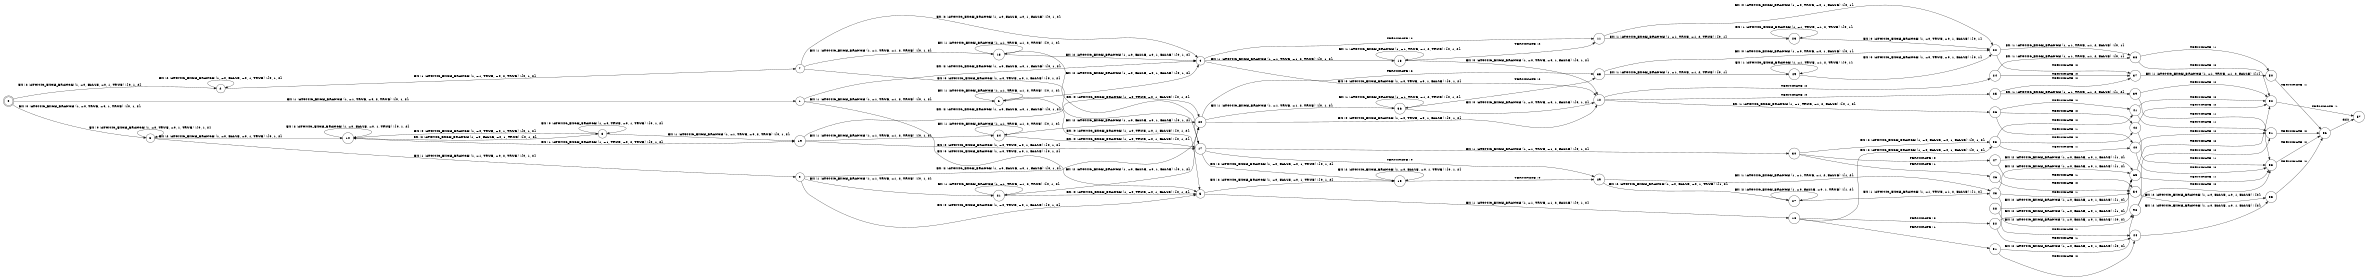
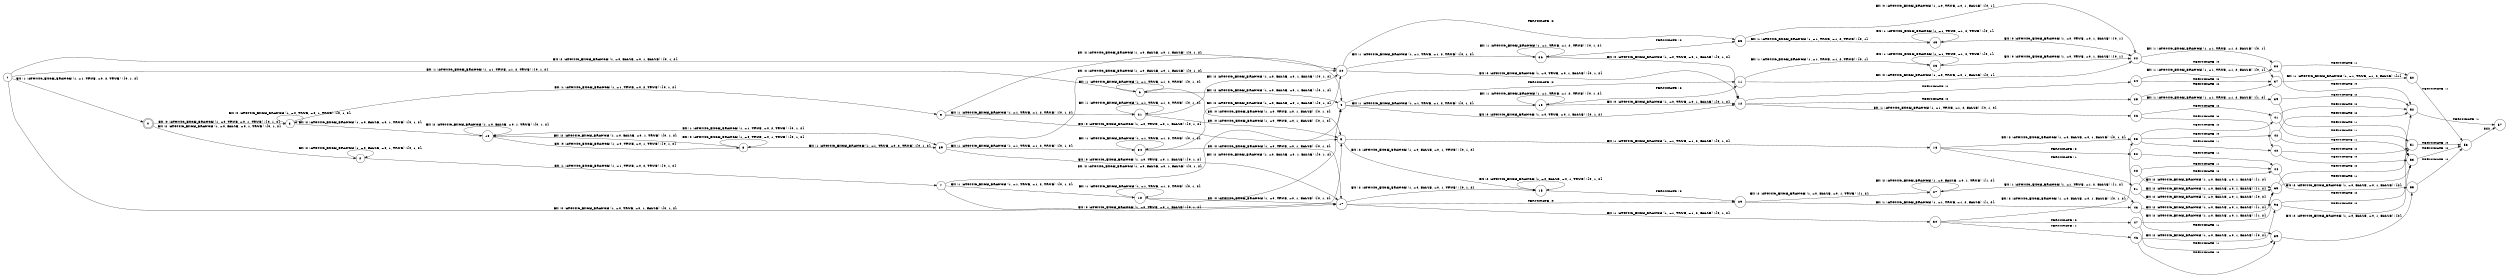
  digraph {
    rankdir=LR
    node [shape=circle]
    0 [peripheries=2]
    1
    2
    3
    4
    5
    6
    7
    9
    10
    11
    12
    13
    15
    16
    17
    18
    8
-   19
+   19 [label=89]
    20
    21
    22
    23
    24
    25
    26
    29
    31
    32
    33
    30
    34
    35
    36
    37
    38
    39
    40
    41
    42
    27
    43
    28
    44
    n45 [label=65]
    46
    47
    n48 [label=98]
    49
    50
    52
    53
    51
-   54
+   54 [label=59]
    55
    56
    57
-   0 -> 1 [label="EX !1 !ATOMIC_EXCH_BRANCH (1, +1, TRUE, +0, 2, TRUE) !{0, 1, 2}"]
+   1 -> 0 [label="EX !1 !ATOMIC_EXCH_BRANCH (1, +1, TRUE, +0, 2, TRUE) !{0, 1, 2}"]
    0 -> 2 [label="EX !2 !ATOMIC_EXCH_BRANCH (1, +0, FALSE, +0, 1, TRUE) !{0, 1, 2}"]
    0 -> 3 [label="EX !0 !ATOMIC_EXCH_BRANCH (1, +0, TRUE, +0, 1, TRUE) !{0, 1, 2}"]
    1 -> 4 [label="EX !2 !ATOMIC_EXCH_BRANCH (1, +0, FALSE, +0, 1, FALSE) !{0, 1, 2}"]
    1 -> 5 [label="EX !0 !ATOMIC_EXCH_BRANCH (1, +0, TRUE, +0, 1, FALSE) !{0, 1, 2}"]
    1 -> 6 [label="EX !1 !ATOMIC_EXCH_BRANCH (1, +1, TRUE, +1, 2, TRUE) !{0, 1, 2}"]
    2 -> 2 [label="EX !2 !ATOMIC_EXCH_BRANCH (1, +0, FALSE, +0, 1, TRUE) !{0, 1, 2}"]
    2 -> 7 [label="EX !1 !ATOMIC_EXCH_BRANCH (1, +1, TRUE, +0, 2, TRUE) !{0, 1, 2}"]
    3 -> 3 [label="EX !0 !ATOMIC_EXCH_BRANCH (1, +0, TRUE, +0, 1, TRUE) !{0, 1, 2}"]
    3 -> 9 [label="EX !1 !ATOMIC_EXCH_BRANCH (1, +1, TRUE, +0, 2, TRUE) !{0, 1, 2}"]
    3 -> 10 [label="EX !2 !ATOMIC_EXCH_BRANCH (1, +0, FALSE, +0, 1, TRUE) !{0, 1, 2}"]
    4 -> 11 [label="TERMINATE !2"]
    4 -> 12 [label="EX !0 !ATOMIC_EXCH_BRANCH (1, +0, TRUE, +0, 1, FALSE) !{0, 1, 2}"]
    4 -> 13 [label="EX !1 !ATOMIC_EXCH_BRANCH (1, +1, TRUE, +1, 2, TRUE) !{0, 1, 2}"]
    5 -> 15 [label="EX !2 !ATOMIC_EXCH_BRANCH (1, +0, FALSE, +0, 1, TRUE) !{0, 1, 2}"]
    5 -> 16 [label="EX !1 !ATOMIC_EXCH_BRANCH (1, +1, TRUE, +1, 2, FALSE) !{0, 1, 2}"]
    6 -> 4 [label="EX !2 !ATOMIC_EXCH_BRANCH (1, +0, FALSE, +0, 1, FALSE) !{0, 1, 2}"]
    6 -> 5 [label="EX !0 !ATOMIC_EXCH_BRANCH (1, +0, TRUE, +0, 1, FALSE) !{0, 1, 2}"]
    6 -> 6 [label="EX !1 !ATOMIC_EXCH_BRANCH (1, +1, TRUE, +1, 2, TRUE) !{0, 1, 2}"]
    7 -> 4 [label="EX !2 !ATOMIC_EXCH_BRANCH (1, +0, FALSE, +0, 1, FALSE) !{0, 1, 2}"]
    7 -> 17 [label="EX !0 !ATOMIC_EXCH_BRANCH (1, +0, TRUE, +0, 1, FALSE) !{0, 1, 2}"]
    7 -> 18 [label="EX !1 !ATOMIC_EXCH_BRANCH (1, +1, TRUE, +1, 2, TRUE) !{0, 1, 2}"]
    9 -> 5 [label="EX !0 !ATOMIC_EXCH_BRANCH (1, +0, TRUE, +0, 1, FALSE) !{0, 1, 2}"]
    9 -> 20 [label="EX !2 !ATOMIC_EXCH_BRANCH (1, +0, FALSE, +0, 1, FALSE) !{0, 1, 2}"]
    9 -> 21 [label="EX !1 !ATOMIC_EXCH_BRANCH (1, +1, TRUE, +1, 2, TRUE) !{0, 1, 2}"]
    10 -> 10 [label="EX !2 !ATOMIC_EXCH_BRANCH (1, +0, FALSE, +0, 1, TRUE) !{0, 1, 2}"]
    10 -> 8 [label="EX !0 !ATOMIC_EXCH_BRANCH (1, +0, TRUE, +0, 1, TRUE) !{0, 1, 2}"]
    10 -> 19 [label="EX !1 !ATOMIC_EXCH_BRANCH (1, +1, TRUE, +0, 2, TRUE) !{0, 1, 2}"]
    11 -> 22 [label="EX !0 !ATOMIC_EXCH_BRANCH (1, +0, TRUE, +0, 1, FALSE) !{0, 1}"]
    11 -> 23 [label="EX !1 !ATOMIC_EXCH_BRANCH (1, +1, TRUE, +1, 2, TRUE) !{0, 1}"]
    12 -> 24 [label="TERMINATE !2"]
    12 -> 25 [label="TERMINATE !0"]
    12 -> 26 [label="EX !1 !ATOMIC_EXCH_BRANCH (1, +1, TRUE, +1, 2, FALSE) !{0, 1, 2}"]
    13 -> 11 [label="TERMINATE !2"]
    13 -> 12 [label="EX !0 !ATOMIC_EXCH_BRANCH (1, +0, TRUE, +0, 1, FALSE) !{0, 1, 2}"]
    13 -> 13 [label="EX !1 !ATOMIC_EXCH_BRANCH (1, +1, TRUE, +1, 2, TRUE) !{0, 1, 2}"]
    15 -> 15 [label="EX !2 !ATOMIC_EXCH_BRANCH (1, +0, FALSE, +0, 1, TRUE) !{0, 1, 2}"]
    15 -> 29 [label="TERMINATE !0"]
    16 -> 31 [label="TERMINATE !1"]
    16 -> 32 [label="TERMINATE !0"]
    16 -> 33 [label="EX !2 !ATOMIC_EXCH_BRANCH (1, +0, FALSE, +0, 1, FALSE) !{0, 1, 2}"]
    17 -> 15 [label="EX !2 !ATOMIC_EXCH_BRANCH (1, +0, FALSE, +0, 1, TRUE) !{0, 1, 2}"]
    17 -> 29 [label="TERMINATE !0"]
    17 -> 30 [label="EX !1 !ATOMIC_EXCH_BRANCH (1, +1, TRUE, +1, 2, FALSE) !{0, 1, 2}"]
    18 -> 4 [label="EX !2 !ATOMIC_EXCH_BRANCH (1, +0, FALSE, +0, 1, FALSE) !{0, 1, 2}"]
    18 -> 17 [label="EX !0 !ATOMIC_EXCH_BRANCH (1, +0, TRUE, +0, 1, FALSE) !{0, 1, 2}"]
    18 -> 18 [label="EX !1 !ATOMIC_EXCH_BRANCH (1, +1, TRUE, +1, 2, TRUE) !{0, 1, 2}"]
    8 -> 10 [label="EX !2 !ATOMIC_EXCH_BRANCH (1, +0, FALSE, +0, 1, TRUE) !{0, 1, 2}"]
    8 -> 8 [label="EX !0 !ATOMIC_EXCH_BRANCH (1, +0, TRUE, +0, 1, TRUE) !{0, 1, 2}"]
    8 -> 19 [label="EX !1 !ATOMIC_EXCH_BRANCH (1, +1, TRUE, +0, 2, TRUE) !{0, 1, 2}"]
    19 -> 17 [label="EX !0 !ATOMIC_EXCH_BRANCH (1, +0, TRUE, +0, 1, FALSE) !{0, 1, 2}"]
    19 -> 20 [label="EX !2 !ATOMIC_EXCH_BRANCH (1, +0, FALSE, +0, 1, FALSE) !{0, 1, 2}"]
    19 -> 34 [label="EX !1 !ATOMIC_EXCH_BRANCH (1, +1, TRUE, +1, 2, TRUE) !{0, 1, 2}"]
    20 -> 12 [label="EX !0 !ATOMIC_EXCH_BRANCH (1, +0, TRUE, +0, 1, FALSE) !{0, 1, 2}"]
    20 -> 35 [label="TERMINATE !2"]
    20 -> 36 [label="EX !1 !ATOMIC_EXCH_BRANCH (1, +1, TRUE, +1, 2, TRUE) !{0, 1, 2}"]
    21 -> 5 [label="EX !0 !ATOMIC_EXCH_BRANCH (1, +0, TRUE, +0, 1, FALSE) !{0, 1, 2}"]
    21 -> 20 [label="EX !2 !ATOMIC_EXCH_BRANCH (1, +0, FALSE, +0, 1, FALSE) !{0, 1, 2}"]
    21 -> 21 [label="EX !1 !ATOMIC_EXCH_BRANCH (1, +1, TRUE, +1, 2, TRUE) !{0, 1, 2}"]
    22 -> 37 [label="TERMINATE !0"]
    22 -> 38 [label="EX !1 !ATOMIC_EXCH_BRANCH (1, +1, TRUE, +1, 2, FALSE) !{0, 1}"]
    23 -> 22 [label="EX !0 !ATOMIC_EXCH_BRANCH (1, +0, TRUE, +0, 1, FALSE) !{0, 1}"]
    23 -> 23 [label="EX !1 !ATOMIC_EXCH_BRANCH (1, +1, TRUE, +1, 2, TRUE) !{0, 1}"]
    24 -> 37 [label="TERMINATE !0"]
    24 -> 38 [label="EX !1 !ATOMIC_EXCH_BRANCH (1, +1, TRUE, +1, 2, FALSE) !{0, 1}"]
    25 -> 37 [label="TERMINATE !2"]
    25 -> 39 [label="EX !1 !ATOMIC_EXCH_BRANCH (1, +1, TRUE, +1, 2, FALSE) !{1, 2}"]
-   26 -> 40 [label="TERMINATE !1"]
+   26 -> 40 [label="TERMINATE !3"]
    26 -> 41 [label="TERMINATE !2"]
-   26 -> 42 [label="TERMINATE !0"]
    29 -> 27 [label="EX !2 !ATOMIC_EXCH_BRANCH (1, +0, FALSE, +0, 1, TRUE) !{1, 2}"]
    29 -> 43 [label="EX !1 !ATOMIC_EXCH_BRANCH (1, +1, TRUE, +1, 2, FALSE) !{1, 2}"]
    31 -> 44 [label="TERMINATE !0"]
    31 -> n48 [label="EX !2 !ATOMIC_EXCH_BRANCH (1, +0, FALSE, +0, 1, FALSE) !{0, 2}"]
    32 -> 44 [label="TERMINATE !1"]
-   32 -> n45 [label="EX !2 !ATOMIC_EXCH_BRANCH (1, +0, FALSE, +0, 1, FALSE) !{1, 2}"]
+   31 -> n45 [label="EX !2 !ATOMIC_EXCH_BRANCH (1, +0, FALSE, +0, 1, FALSE) !{1, 2}"]
    33 -> 40 [label="TERMINATE !1"]
    33 -> 41 [label="TERMINATE !2"]
    33 -> 42 [label="TERMINATE !0"]
    30 -> 33 [label="EX !2 !ATOMIC_EXCH_BRANCH (1, +0, FALSE, +0, 1, FALSE) !{0, 1, 2}"]
    30 -> 46 [label="TERMINATE !1"]
    30 -> 47 [label="TERMINATE !0"]
    34 -> 17 [label="EX !0 !ATOMIC_EXCH_BRANCH (1, +0, TRUE, +0, 1, FALSE) !{0, 1, 2}"]
    34 -> 20 [label="EX !2 !ATOMIC_EXCH_BRANCH (1, +0, FALSE, +0, 1, FALSE) !{0, 1, 2}"]
    34 -> 34 [label="EX !1 !ATOMIC_EXCH_BRANCH (1, +1, TRUE, +1, 2, TRUE) !{0, 1, 2}"]
    35 -> 22 [label="EX !0 !ATOMIC_EXCH_BRANCH (1, +0, TRUE, +0, 1, FALSE) !{0, 1}"]
    35 -> 49 [label="EX !1 !ATOMIC_EXCH_BRANCH (1, +1, TRUE, +1, 2, TRUE) !{0, 1}"]
    36 -> 12 [label="EX !0 !ATOMIC_EXCH_BRANCH (1, +0, TRUE, +0, 1, FALSE) !{0, 1, 2}"]
    36 -> 35 [label="TERMINATE !2"]
    36 -> 36 [label="EX !1 !ATOMIC_EXCH_BRANCH (1, +1, TRUE, +1, 2, TRUE) !{0, 1, 2}"]
    37 -> 50 [label="EX !1 !ATOMIC_EXCH_BRANCH (1, +1, TRUE, +1, 2, FALSE) !{1}"]
    38 -> 50 [label="TERMINATE !1"]
    38 -> 52 [label="TERMINATE !0"]
    39 -> 52 [label="TERMINATE !2"]
    39 -> 53 [label="TERMINATE !1"]
    40 -> 53 [label="TERMINATE !0"]
    40 -> 51 [label="TERMINATE !2"]
    41 -> 52 [label="TERMINATE !0"]
    41 -> 51 [label="TERMINATE !1"]
    42 -> 52 [label="TERMINATE !2"]
    42 -> 53 [label="TERMINATE !1"]
    27 -> 27 [label="EX !2 !ATOMIC_EXCH_BRANCH (1, +0, FALSE, +0, 1, TRUE) !{1, 2}"]
    27 -> 43 [label="EX !1 !ATOMIC_EXCH_BRANCH (1, +1, TRUE, +1, 2, FALSE) !{1, 2}"]
    43 -> n45 [label="EX !2 !ATOMIC_EXCH_BRANCH (1, +0, FALSE, +0, 1, FALSE) !{1, 2}"]
    43 -> 54 [label="TERMINATE !1"]
    28 -> 44 [label="TERMINATE !1"]
    28 -> n45 [label="EX !2 !ATOMIC_EXCH_BRANCH (1, +0, FALSE, +0, 1, FALSE) !{1, 2}"]
    44 -> 55 [label="EX !2 !ATOMIC_EXCH_BRANCH (1, +0, FALSE, +0, 1, FALSE) !{2}"]
    n45 -> 52 [label="TERMINATE !2"]
    n45 -> 53 [label="TERMINATE !1"]
-   43 -> n48 [label="EX !2 !ATOMIC_EXCH_BRANCH (1, +0, FALSE, +0, 1, FALSE) !{0, 2}"]
+   46 -> n48 [label="EX !2 !ATOMIC_EXCH_BRANCH (1, +0, FALSE, +0, 1, FALSE) !{0, 2}"]
    46 -> 54 [label="TERMINATE !0"]
    47 -> n45 [label="EX !2 !ATOMIC_EXCH_BRANCH (1, +0, FALSE, +0, 1, FALSE) !{1, 2}"]
    47 -> 54 [label="TERMINATE !1"]
    n48 -> 53 [label="TERMINATE !0"]
    n48 -> 51 [label="TERMINATE !2"]
    49 -> 22 [label="EX !0 !ATOMIC_EXCH_BRANCH (1, +0, TRUE, +0, 1, FALSE) !{0, 1}"]
    49 -> 49 [label="EX !1 !ATOMIC_EXCH_BRANCH (1, +1, TRUE, +1, 2, TRUE) !{0, 1}"]
    50 -> 56 [label="TERMINATE !1"]
    52 -> 57 [label="TERMINATE !1"]
    53 -> 56 [label="TERMINATE !2"]
    51 -> 56 [label="TERMINATE !0"]
    54 -> 55 [label="EX !2 !ATOMIC_EXCH_BRANCH (1, +0, FALSE, +0, 1, FALSE) !{2}"]
    55 -> 56 [label="TERMINATE !2"]
    56 -> 57 [label=exit]
  }
